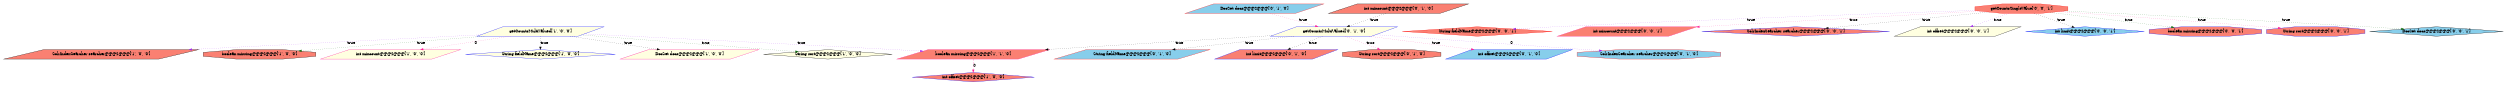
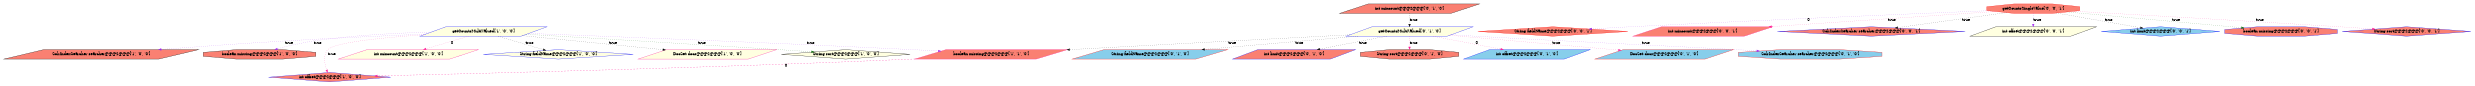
  digraph {
    node [color=blue fillcolor=salmon shape=parallelogram style=filled]
    edge [color=deeppink style=dotted]
    n1 [color=black label="boolean missing@@@2@@@['1', '0', '0']" shape=octagon]
    n2 [color=red label="getCountsSingleValue['0', '0', '1']" shape=octagon]
    n3 [color=red label="String fieldName@@@2@@@['0', '0', '1']" shape=diamond]
    n4 [color=deeppink label="int mincount@@@2@@@['0', '0', '1']"]
    n5 [label="SolrIndexSearcher searcher@@@2@@@['0', '0', '1']" shape=diamond]
    n6 [color=black fillcolor=lightyellow label="int offset@@@2@@@['0', '0', '1']"]
    n7 [fillcolor=skyblue label="int limit@@@2@@@['0', '0', '1']" shape=diamond]
    n8 [label="boolean missing@@@2@@@['0', '0', '1']" shape=octagon]
-   n9 [label="String sort@@@2@@@['0', '0', '1']" shape=octagon]
-   n10 [color=black fillcolor=skyblue label="DocSet docs@@@2@@@['0', '0', '1']" shape=diamond]
+   n9 [label="String sort@@@2@@@['0', '0', '1']" shape=diamond]
    n11 [color=deeppink label="boolean missing@@@2@@@['1', '1', '0']"]
    n12 [label="int offset@@@2@@@['1', '0', '0']" shape=diamond]
    n13 [fillcolor=lightyellow label="getCountsMultiValued['1', '0', '0']"]
    n14 [color=deeppink fillcolor=lightyellow label="int mincount@@@2@@@['1', '0', '0']"]
    n15 [fillcolor=lightyellow label="String fieldName@@@2@@@['1', '0', '0']" shape=diamond]
    n16 [color=deeppink fillcolor=lightyellow label="DocSet docs@@@2@@@['1', '0', '0']"]
    n17 [color=black fillcolor=lightyellow label="String sort@@@2@@@['1', '0', '0']" shape=diamond]
    n18 [color=black label="SolrIndexSearcher searcher@@@2@@@['1', '0', '0']"]
    n19 [fillcolor=lightyellow label="getCountsMultiValued['0', '1', '0']"]
    n20 [color=red fillcolor=skyblue label="String fieldName@@@2@@@['0', '1', '0']"]
    n21 [label="int limit@@@2@@@['0', '1', '0']"]
    n22 [color=black label="String sort@@@2@@@['0', '1', '0']" shape=octagon]
    n23 [fillcolor=skyblue label="int offset@@@2@@@['0', '1', '0']"]
    n24 [color=red fillcolor=skyblue label="DocSet docs@@@2@@@['0', '1', '0']"]
    n25 [color=red fillcolor=skyblue label="SolrIndexSearcher searcher@@@2@@@['0', '1', '0']" shape=octagon]
    n26 [color=black label="int mincount@@@2@@@['0', '1', '0']"]
-   n2 -> n3 [color=purple label=true]
+   n2 -> n3 [color=purple label=0]
    n2 -> n4 [label=true]
    n2 -> n5 [color=black label=true]
    n2 -> n6 [color=purple label=true]
    n2 -> n7 [color=black label=true]
    n2 -> n8 [color=darkgreen label=true]
    n2 -> n9 [label=true]
-   n2 -> n10 [color=darkgreen label=true]
    n11 -> n12 [label=0 style=dashed]
-   n13 -> n1 [color=darkgreen label=true]
+   n13 -> n1 [color=purple label=true]
    n13 -> n11 [color=purple label=true]
+   n13 -> n12 [label=true]
    n13 -> n14 [label=0]
    n13 -> n15 [color=black label=true]
    n13 -> n16 [color=black label=true]
    n13 -> n17 [color=darkgreen label=true]
    n13 -> n18 [color=purple label=true]
    n19 -> n11 [color=black label=true]
    n19 -> n20 [color=black label=true]
    n19 -> n21 [color=black label=true]
    n19 -> n22 [label=true]
-   n19 -> n23 [label=true]
-   n24 -> n19 [label=true]
-   n19 -> n25 [color=purple label=0]
+   n19 -> n23 [label=0]
+   n19 -> n24 [label=true]
+   n19 -> n25 [color=purple label=true]
    n26 -> n19 [color=black label=true]
  }
